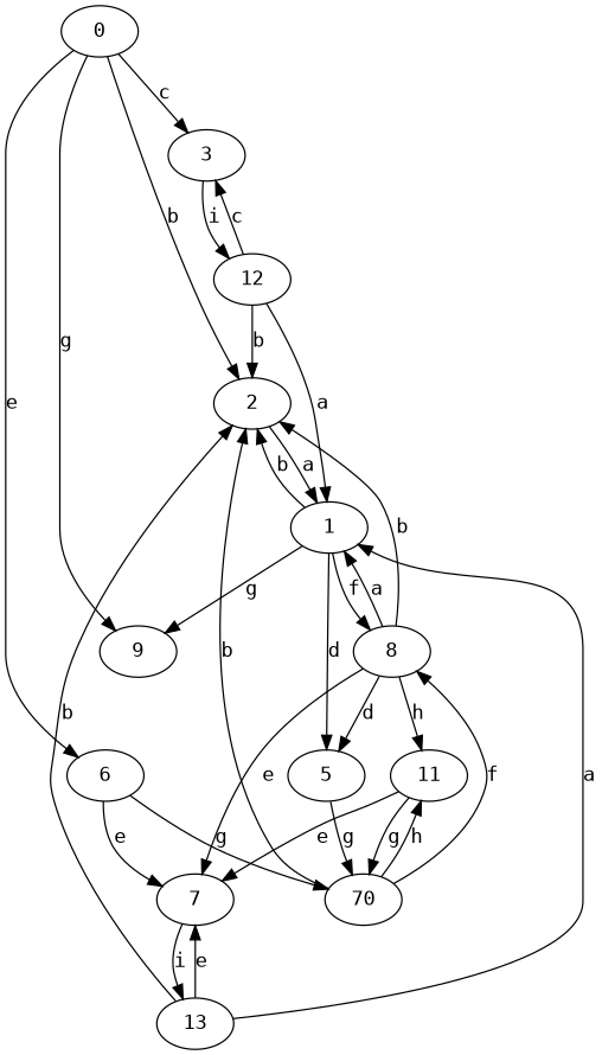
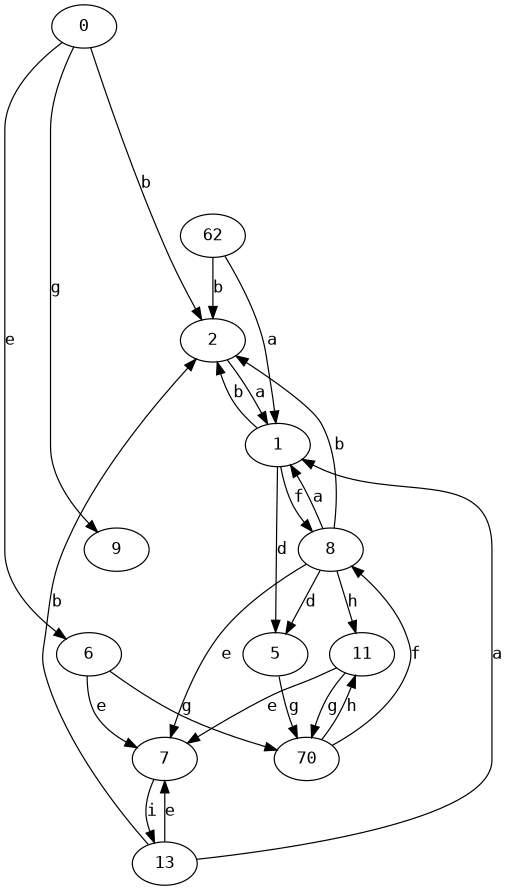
  strict digraph {
    fontname="DejaVu Sans Mono"
    node [fontname="DejaVu Sans Mono"]
    edge [fontname="DejaVu Sans Mono"]
    0
    2
-   3
    6
    9
    1
-   12
+   12 [label=62]
    n8 [label=70]
    7
    5
    8
    11
    13
    0 -> 2 [label=b]
-   0 -> 3 [label=c]
    0 -> 6 [label=e]
    0 -> 9 [label=g]
    2 -> 1 [label=a]
-   3 -> 12 [label=i]
    6 -> n8 [label=g]
    6 -> 7 [label=e]
    1 -> 2 [label=b]
-   1 -> 9 [label=g]
    1 -> 5 [label=d]
    1 -> 8 [label=f]
    12 -> 2 [label=b]
-   12 -> 3 [label=c]
    12 -> 1 [label=a]
-   n8 -> 2 [label=b]
    n8 -> 8 [label=f]
    n8 -> 11 [label=h]
    7 -> 13 [label=i]
    5 -> n8 [label=g]
    8 -> 2 [label=b]
    8 -> 1 [label=a]
    8 -> 7 [label=e]
    8 -> 5 [label=d]
    8 -> 11 [label=h]
    11 -> n8 [label=g]
    11 -> 7 [label=e]
    13 -> 2 [label=b]
    13 -> 1 [label=a]
    13 -> 7 [label=e]
  }
